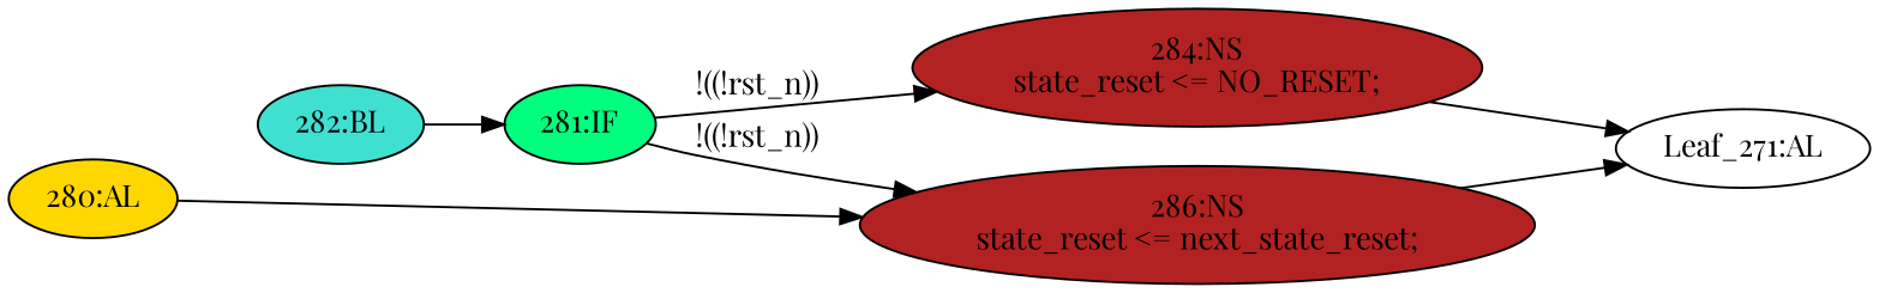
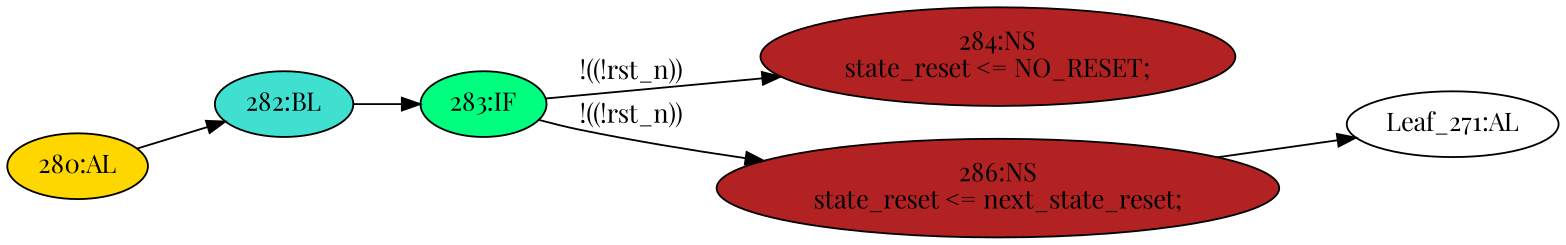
  strict digraph {
    fontname="Playfair Display"
    rankdir=LR
    node [fillcolor=firebrick fontname="Playfair Display" statements="[]" style=filled typ=NonblockingSubstitution]
    edge [cond="[]" fontname="Playfair Display" lineno=None]
    n1 [ast="<pyverilog.vparser.ast.Always object at 0x7fcd1837b890>" clk_sens=True fillcolor=gold label="280:AL" sens="['clk']" typ=Always use_var="['rst_n', 'NO_RESET', 'next_state_reset']"]
    n2 [ast="<pyverilog.vparser.ast.Block object at 0x7fcd1837b990>" fillcolor=turquoise label="282:BL" typ=Block]
-   n3 [ast="<pyverilog.vparser.ast.IfStatement object at 0x7fcd1837b9d0>" fillcolor=springgreen label="281:IF" typ=IfStatement]
+   n3 [ast="<pyverilog.vparser.ast.IfStatement object at 0x7fcd1837b9d0>" fillcolor=springgreen label="283:IF" typ=IfStatement]
    n4 [ast="<pyverilog.vparser.ast.NonblockingSubstitution object at 0x7fcd1837ba50>" label="286:NS\nstate_reset <= next_state_reset;" statements="[<pyverilog.vparser.ast.NonblockingSubstitution object at 0x7fcd1837ba50>]"]
    n5 [ast="<pyverilog.vparser.ast.NonblockingSubstitution object at 0x7fcd1837bc10>" label="284:NS\nstate_reset <= NO_RESET;" statements="[<pyverilog.vparser.ast.NonblockingSubstitution object at 0x7fcd1837bc10>]"]
    n6 [def_var="['state_reset']" label="Leaf_271:AL" fillcolor="" statements="" style="" typ=""]
-   n1 -> n4
+   n1 -> n2
    n2 -> n3
    n3 -> n4 [cond="['rst_n']" label="!((!rst_n))" lineno=283]
    n3 -> n5 [cond="['rst_n']" label="!((!rst_n))" lineno=283]
    n4 -> n6
-   n5 -> n6
  }
